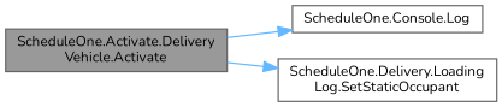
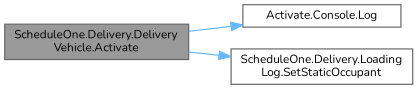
  digraph {
    fontname=Nunito
    rankdir=LR
    node [color=grey40 fillcolor=white fontname=Nunito fontsize=10 shape=box style=filled]
    edge [color=steelblue1 fontname=Nunito fontsize=10 labelfontname=Helvetica labelfontsize=10 style=solid]
-   n1 [color=gray40 fillcolor=grey60 fontcolor=black height=0.2 label="ScheduleOne.Activate.Delivery\lVehicle.Activate" width=0.4]
-   n2 [height=0.2 label="ScheduleOne.Console.Log" width=0.4]
+   n1 [color=gray40 fillcolor=grey60 fontcolor=black height=0.2 label="ScheduleOne.Delivery.Delivery\lVehicle.Activate" width=0.4]
+   n2 [height=0.2 label="Activate.Console.Log" width=0.4]
    n3 [height=0.2 label="ScheduleOne.Delivery.Loading\lLog.SetStaticOccupant" width=0.4]
    n1 -> n2
    n1 -> n3
  }
